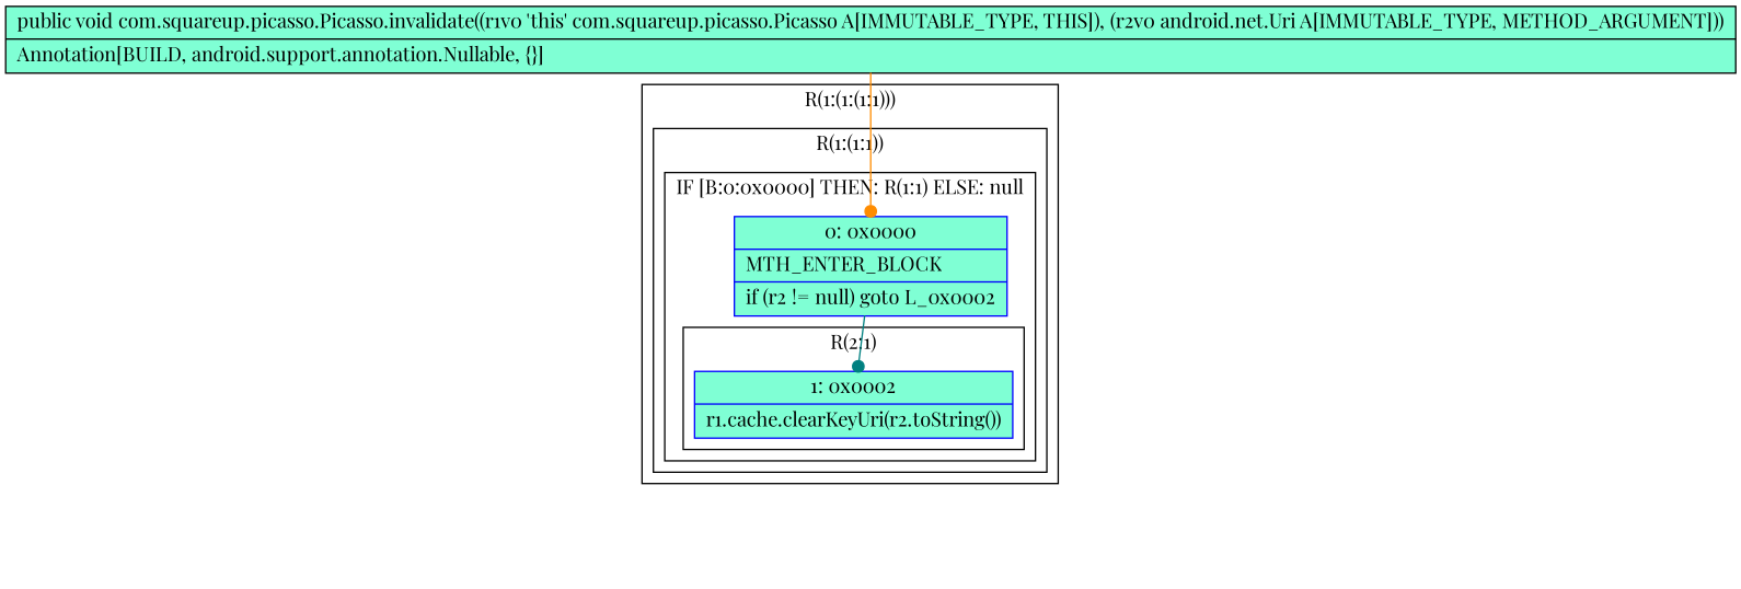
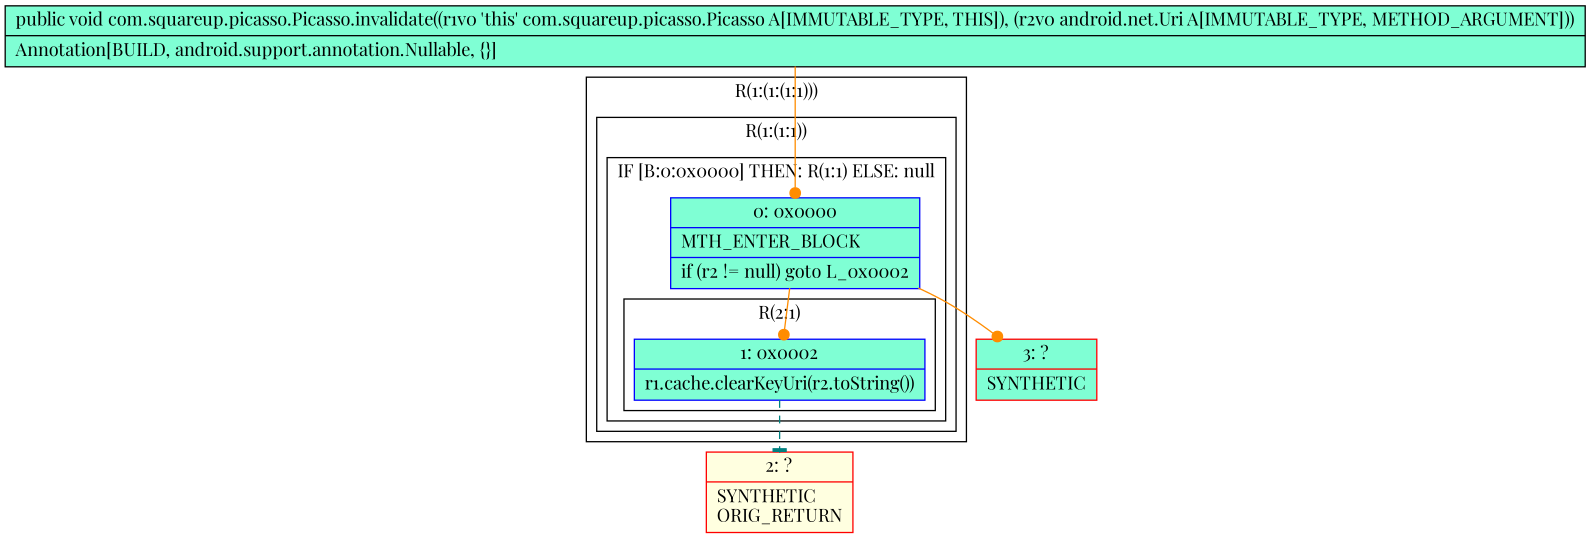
  digraph {
    fontname="Playfair Display"
    node [color=blue fillcolor=aquamarine fontname="Playfair Display" shape=record style=filled]
    edge [arrowhead=dot color=teal fontname="Playfair Display" style=solid]
    n1 [label="{1\:\ 0x0002|r1.cache.clearKeyUri(r2.toString())\l}"]
    n2 [label="{0\:\ 0x0000|MTH_ENTER_BLOCK\l|if (r2 != null) goto L_0x0002\l}"]
+   n3 [color=red fillcolor=lightyellow label="{2\:\ ?|SYNTHETIC\lORIG_RETURN\l}"]
+   n4 [color=red label="{3\:\ ?|SYNTHETIC\l}"]
    n5 [label="{public void com.squareup.picasso.Picasso.invalidate((r1v0 'this' com.squareup.picasso.Picasso A[IMMUTABLE_TYPE, THIS]), (r2v0 android.net.Uri A[IMMUTABLE_TYPE, METHOD_ARGUMENT]))  | Annotation[BUILD, android.support.annotation.Nullable, \{\}]\l}" color=""]
    subgraph cluster_1 {
      label="R(1:(1:(1:1)))"
      subgraph cluster_2 {
        label="R(1:(1:1))"
        subgraph cluster_3 {
          label="IF [B:0:0x0000] THEN: R(1:1) ELSE: null"
          n2
          subgraph cluster_4 {
            label="R(2:1)"
            n1
          }
        }
      }
    }
-   n2 -> n1
+   n1 -> n3 [arrowhead=tee style=dashed]
+   n2 -> n1 [color=darkorange]
+   n2 -> n4 [color=darkorange]
    n5 -> n2 [color=darkorange]
  }
